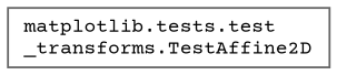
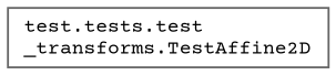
  digraph {
    rankdir=LR
    fontname="Courier Prime"
-   n1 [color=grey40 fillcolor=white fontname="Courier Prime" fontsize=10 height=0.2 label="matplotlib.tests.test\l_transforms.TestAffine2D" shape=box style=filled width=0.4]
+   n1 [color=grey40 fillcolor=white fontname="Courier Prime" fontsize=10 height=0.2 label="test.tests.test\l_transforms.TestAffine2D" shape=box style=filled width=0.4]
  }
